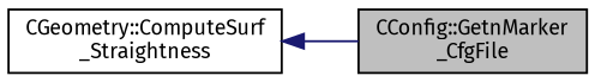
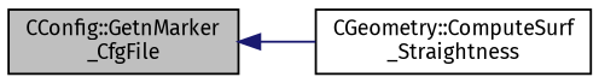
  digraph {
    rankdir=LR
    fontname="Fira Sans"
    node [color=black fontname="Fira Sans" fontsize=10 shape=record style=filled]
    n1 [fillcolor=grey75 fontcolor=black height=0.2 label="CConfig::GetnMarker\l_CfgFile" width=0.4]
    n2 [fillcolor=white height=0.2 label="CGeometry::ComputeSurf\l_Straightness" width=0.4]
-   n2 -> n1 [color=midnightblue dir=back fontname="Fira Sans" fontsize=10 labelfontname=Helvetica labelfontsize=10 style=solid]
+   n1 -> n2 [color=midnightblue dir=back fontname="Fira Sans" fontsize=10 labelfontname=Helvetica labelfontsize=10 style=solid]
  }
